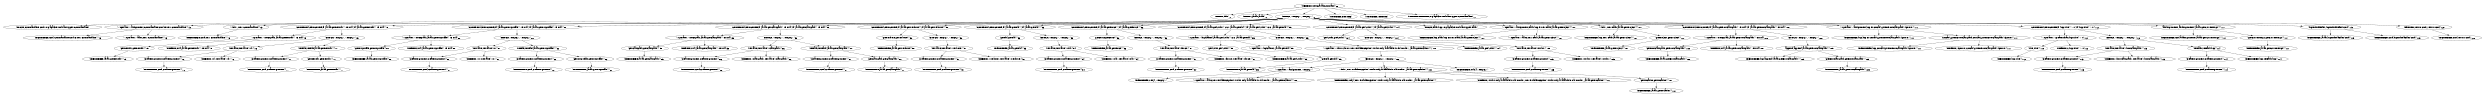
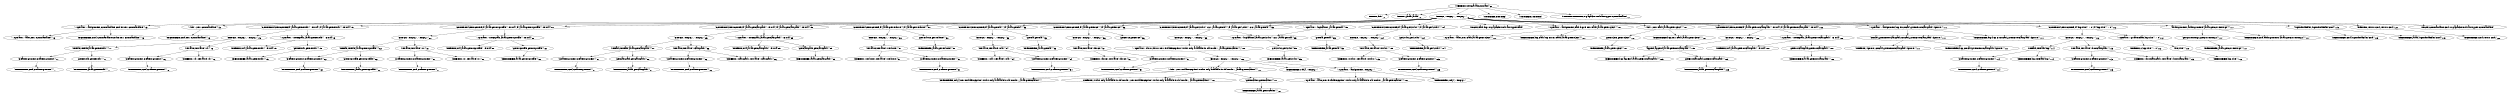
  digraph {
    n1 [label=<(METHOD,setupJavahCommand)<SUB>22</SUB>>]
    n2 [label=<(PARAM,this)<SUB>72</SUB>>]
    n3 [label=<(PARAM,Javah javah)<SUB>72</SUB>>]
    n4 [label=<(BLOCK,&lt;empty&gt;,&lt;empty&gt;)<SUB>72</SUB>>]
    n5 [label=<(MODIFIER,PRIVATE)>]
    n6 [label=<(MODIFIER,VIRTUAL)>]
    n7 [label=<(METHOD_RETURN,org.apache.tools.ant.types.Commandline)<SUB>72</SUB>>]
    n8 [label=<(LOCAL,Commandline cmd: org.apache.tools.ant.types.Commandline)>]
    n9 [label=<(&lt;operator&gt;.assignment,Commandline cmd = new Commandline())<SUB>73</SUB>>]
    n10 [label=<(&lt;init&gt;,new Commandline())<SUB>73</SUB>>]
    n11 [label=<(CONTROL_STRUCTURE,if (javah.getDestdir() != null),if (javah.getDestdir() != null))<SUB>75</SUB>>]
    n12 [label=<(CONTROL_STRUCTURE,if (javah.getOutputfile() != null),if (javah.getOutputfile() != null))<SUB>80</SUB>>]
    n13 [label=<(CONTROL_STRUCTURE,if (javah.getClasspath() != null),if (javah.getClasspath() != null))<SUB>85</SUB>>]
    n14 [label=<(CONTROL_STRUCTURE,if (javah.getVerbose()),if (javah.getVerbose()))<SUB>90</SUB>>]
    n15 [label=<(CONTROL_STRUCTURE,if (javah.getOld()),if (javah.getOld()))<SUB>93</SUB>>]
    n16 [label=<(CONTROL_STRUCTURE,if (javah.getForce()),if (javah.getForce()))<SUB>96</SUB>>]
    n17 [label=<(CONTROL_STRUCTURE,if (javah.getStubs() &amp;&amp; !javah.getOld()),if (javah.getStubs() &amp;&amp; !javah.getOld()))<SUB>99</SUB>>]
    n18 [label=<(CONTROL_STRUCTURE,if (javah.getStubs()),if (javah.getStubs()))<SUB>104</SUB>>]
    n19 [label=<(LOCAL,Path bcp: org.apache.tools.ant.types.Path)>]
    n20 [label=<(&lt;operator&gt;.assignment,Path bcp = new Path(javah.getProject()))<SUB>107</SUB>>]
    n21 [label=<(&lt;init&gt;,new Path(javah.getProject()))<SUB>107</SUB>>]
    n22 [label=<(CONTROL_STRUCTURE,if (javah.getBootclasspath() != null),if (javah.getBootclasspath() != null))<SUB>108</SUB>>]
    n23 [label=<(&lt;operator&gt;.assignment,bcp = concatSystemBootClasspath(&quot;ignore&quot;))<SUB>111</SUB>>]
    n24 [label=<(CONTROL_STRUCTURE,if (bcp.size() &gt; 0),if (bcp.size() &gt; 0))<SUB>112</SUB>>]
    n25 [label=<(addArguments,addArguments(javah.getCurrentArgs()))<SUB>117</SUB>>]
    n26 [label=<(logAndAddFiles,logAndAddFiles(cmd))<SUB>119</SUB>>]
    n27 [label=<(RETURN,return cmd;,return cmd;)<SUB>120</SUB>>]
    n28 [label=<(IDENTIFIER,cmd,Commandline cmd = new Commandline())<SUB>73</SUB>>]
    n29 [label=<(&lt;operator&gt;.alloc,new Commandline())<SUB>73</SUB>>]
    n30 [label=<(IDENTIFIER,cmd,new Commandline())<SUB>73</SUB>>]
    n31 [label=<(&lt;operator&gt;.notEquals,javah.getDestdir() != null)<SUB>75</SUB>>]
    n32 [label=<(BLOCK,&lt;empty&gt;,&lt;empty&gt;)<SUB>75</SUB>>]
    n33 [label=<(&lt;operator&gt;.notEquals,javah.getOutputfile() != null)<SUB>80</SUB>>]
    n34 [label=<(BLOCK,&lt;empty&gt;,&lt;empty&gt;)<SUB>80</SUB>>]
    n35 [label=<(&lt;operator&gt;.notEquals,javah.getClasspath() != null)<SUB>85</SUB>>]
    n36 [label=<(BLOCK,&lt;empty&gt;,&lt;empty&gt;)<SUB>85</SUB>>]
    n37 [label=<(getVerbose,getVerbose())<SUB>90</SUB>>]
    n38 [label=<(BLOCK,&lt;empty&gt;,&lt;empty&gt;)<SUB>90</SUB>>]
    n39 [label=<(getOld,getOld())<SUB>93</SUB>>]
    n40 [label=<(BLOCK,&lt;empty&gt;,&lt;empty&gt;)<SUB>93</SUB>>]
    n41 [label=<(getForce,getForce())<SUB>96</SUB>>]
    n42 [label=<(BLOCK,&lt;empty&gt;,&lt;empty&gt;)<SUB>96</SUB>>]
    n43 [label=<(&lt;operator&gt;.logicalAnd,javah.getStubs() &amp;&amp; !javah.getOld())<SUB>99</SUB>>]
    n44 [label=<(BLOCK,&lt;empty&gt;,&lt;empty&gt;)<SUB>99</SUB>>]
    n45 [label=<(getStubs,getStubs())<SUB>104</SUB>>]
    n46 [label=<(BLOCK,&lt;empty&gt;,&lt;empty&gt;)<SUB>104</SUB>>]
    n47 [label=<(IDENTIFIER,bcp,Path bcp = new Path(javah.getProject()))<SUB>107</SUB>>]
    n48 [label=<(&lt;operator&gt;.alloc,new Path(javah.getProject()))<SUB>107</SUB>>]
    n49 [label=<(IDENTIFIER,bcp,new Path(javah.getProject()))<SUB>107</SUB>>]
    n50 [label=<(getProject,getProject())<SUB>107</SUB>>]
    n51 [label=<(&lt;operator&gt;.notEquals,javah.getBootclasspath() != null)<SUB>108</SUB>>]
    n52 [label=<(BLOCK,&lt;empty&gt;,&lt;empty&gt;)<SUB>108</SUB>>]
    n53 [label=<(IDENTIFIER,bcp,bcp = concatSystemBootClasspath(&quot;ignore&quot;))<SUB>111</SUB>>]
    n54 [label=<(concatSystemBootClasspath,concatSystemBootClasspath(&quot;ignore&quot;))<SUB>111</SUB>>]
    n55 [label=<(&lt;operator&gt;.greaterThan,bcp.size() &gt; 0)<SUB>112</SUB>>]
    n56 [label=<(BLOCK,&lt;empty&gt;,&lt;empty&gt;)<SUB>112</SUB>>]
    n57 [label=<(IDENTIFIER,cmd,addArguments(javah.getCurrentArgs()))<SUB>117</SUB>>]
    n58 [label=<(getCurrentArgs,getCurrentArgs())<SUB>117</SUB>>]
    n59 [label=<(IDENTIFIER,javah,logAndAddFiles(cmd))<SUB>119</SUB>>]
    n60 [label=<(IDENTIFIER,cmd,logAndAddFiles(cmd))<SUB>119</SUB>>]
    n61 [label=<(IDENTIFIER,cmd,return cmd;)<SUB>120</SUB>>]
    n62 [label=<(getDestdir,getDestdir())<SUB>75</SUB>>]
    n63 [label=<(LITERAL,null,javah.getDestdir() != null)<SUB>75</SUB>>]
    n64 [label=<(setValue,setValue(&quot;-d&quot;))<SUB>76</SUB>>]
    n65 [label=<(setFile,setFile(javah.getDestdir()))<SUB>77</SUB>>]
    n66 [label=<(IDENTIFIER,javah,getDestdir())<SUB>75</SUB>>]
    n67 [label=<(createArgument,createArgument())<SUB>76</SUB>>]
    n68 [label=<(LITERAL,&quot;-d&quot;,setValue(&quot;-d&quot;))<SUB>76</SUB>>]
    n69 [label=<(createArgument,createArgument())<SUB>77</SUB>>]
    n70 [label=<(getDestdir,getDestdir())<SUB>77</SUB>>]
    n71 [label=<(IDENTIFIER,cmd,createArgument())<SUB>76</SUB>>]
    n72 [label=<(IDENTIFIER,cmd,createArgument())<SUB>77</SUB>>]
    n73 [label=<(IDENTIFIER,javah,getDestdir())<SUB>77</SUB>>]
    n74 [label=<(getOutputfile,getOutputfile())<SUB>80</SUB>>]
    n75 [label=<(LITERAL,null,javah.getOutputfile() != null)<SUB>80</SUB>>]
    n76 [label=<(setValue,setValue(&quot;-o&quot;))<SUB>81</SUB>>]
    n77 [label=<(setFile,setFile(javah.getOutputfile()))<SUB>82</SUB>>]
    n78 [label=<(IDENTIFIER,javah,getOutputfile())<SUB>80</SUB>>]
    n79 [label=<(createArgument,createArgument())<SUB>81</SUB>>]
    n80 [label=<(LITERAL,&quot;-o&quot;,setValue(&quot;-o&quot;))<SUB>81</SUB>>]
    n81 [label=<(createArgument,createArgument())<SUB>82</SUB>>]
    n82 [label=<(getOutputfile,getOutputfile())<SUB>82</SUB>>]
    n83 [label=<(IDENTIFIER,cmd,createArgument())<SUB>81</SUB>>]
    n84 [label=<(IDENTIFIER,cmd,createArgument())<SUB>82</SUB>>]
    n85 [label=<(IDENTIFIER,javah,getOutputfile())<SUB>82</SUB>>]
    n86 [label=<(getClasspath,getClasspath())<SUB>85</SUB>>]
    n87 [label=<(LITERAL,null,javah.getClasspath() != null)<SUB>85</SUB>>]
    n88 [label=<(setValue,setValue(&quot;-classpath&quot;))<SUB>86</SUB>>]
    n89 [label=<(setPath,setPath(javah.getClasspath()))<SUB>87</SUB>>]
    n90 [label=<(IDENTIFIER,javah,getClasspath())<SUB>85</SUB>>]
    n91 [label=<(createArgument,createArgument())<SUB>86</SUB>>]
    n92 [label=<(LITERAL,&quot;-classpath&quot;,setValue(&quot;-classpath&quot;))<SUB>86</SUB>>]
    n93 [label=<(createArgument,createArgument())<SUB>87</SUB>>]
    n94 [label=<(getClasspath,getClasspath())<SUB>87</SUB>>]
    n95 [label=<(IDENTIFIER,cmd,createArgument())<SUB>86</SUB>>]
    n96 [label=<(IDENTIFIER,cmd,createArgument())<SUB>87</SUB>>]
    n97 [label=<(IDENTIFIER,javah,getClasspath())<SUB>87</SUB>>]
    n98 [label=<(IDENTIFIER,javah,getVerbose())<SUB>90</SUB>>]
    n99 [label=<(setValue,setValue(&quot;-verbose&quot;))<SUB>91</SUB>>]
    n100 [label=<(createArgument,createArgument())<SUB>91</SUB>>]
    n101 [label=<(LITERAL,&quot;-verbose&quot;,setValue(&quot;-verbose&quot;))<SUB>91</SUB>>]
    n102 [label=<(IDENTIFIER,cmd,createArgument())<SUB>91</SUB>>]
    n103 [label=<(IDENTIFIER,javah,getOld())<SUB>93</SUB>>]
    n104 [label=<(setValue,setValue(&quot;-old&quot;))<SUB>94</SUB>>]
    n105 [label=<(createArgument,createArgument())<SUB>94</SUB>>]
    n106 [label=<(LITERAL,&quot;-old&quot;,setValue(&quot;-old&quot;))<SUB>94</SUB>>]
    n107 [label=<(IDENTIFIER,cmd,createArgument())<SUB>94</SUB>>]
-   n108 [label=<(IDENTIFIER,javah,getForce())<SUB>96</SUB>>]
    n109 [label=<(setValue,setValue(&quot;-force&quot;))<SUB>97</SUB>>]
    n110 [label=<(createArgument,createArgument())<SUB>97</SUB>>]
    n111 [label=<(LITERAL,&quot;-force&quot;,setValue(&quot;-force&quot;))<SUB>97</SUB>>]
    n112 [label=<(IDENTIFIER,cmd,createArgument())<SUB>97</SUB>>]
    n113 [label=<(getStubs,getStubs())<SUB>99</SUB>>]
    n114 [label=<(&lt;operator&gt;.logicalNot,!javah.getOld())<SUB>99</SUB>>]
    n115 [label=<(&lt;operator&gt;.throw,throw new BuildException(&quot;stubs only available in old mode.&quot;, javah.getLocation());)<SUB>100</SUB>>]
    n116 [label=<(IDENTIFIER,javah,getStubs())<SUB>99</SUB>>]
    n117 [label=<(getOld,getOld())<SUB>99</SUB>>]
    n118 [label=<(IDENTIFIER,javah,getOld())<SUB>99</SUB>>]
    n119 [label=<(BLOCK,&lt;empty&gt;,&lt;empty&gt;)<SUB>100</SUB>>]
    n120 [label=<(&lt;operator&gt;.assignment,&lt;empty&gt;)>]
    n121 [label=<(&lt;init&gt;,new BuildException(&quot;stubs only available in old mode.&quot;, javah.getLocation()))<SUB>100</SUB>>]
    n122 [label=<(IDENTIFIER,$obj4,&lt;empty&gt;)>]
    n123 [label=<(IDENTIFIER,$obj4,&lt;empty&gt;)>]
    n124 [label=<(&lt;operator&gt;.alloc,new BuildException(&quot;stubs only available in old mode.&quot;, javah.getLocation()))<SUB>100</SUB>>]
    n125 [label=<(IDENTIFIER,$obj4,new BuildException(&quot;stubs only available in old mode.&quot;, javah.getLocation()))>]
    n126 [label=<(LITERAL,&quot;stubs only available in old mode.&quot;,new BuildException(&quot;stubs only available in old mode.&quot;, javah.getLocation()))<SUB>101</SUB>>]
    n127 [label=<(getLocation,getLocation())<SUB>101</SUB>>]
    n128 [label=<(IDENTIFIER,javah,getLocation())<SUB>101</SUB>>]
    n129 [label=<(IDENTIFIER,javah,getStubs())<SUB>104</SUB>>]
    n130 [label=<(setValue,setValue(&quot;-stubs&quot;))<SUB>105</SUB>>]
    n131 [label=<(createArgument,createArgument())<SUB>105</SUB>>]
    n132 [label=<(LITERAL,&quot;-stubs&quot;,setValue(&quot;-stubs&quot;))<SUB>105</SUB>>]
    n133 [label=<(IDENTIFIER,cmd,createArgument())<SUB>105</SUB>>]
    n134 [label=<(IDENTIFIER,javah,getProject())<SUB>107</SUB>>]
    n135 [label=<(getBootclasspath,getBootclasspath())<SUB>108</SUB>>]
    n136 [label=<(LITERAL,null,javah.getBootclasspath() != null)<SUB>108</SUB>>]
    n137 [label=<(append,append(javah.getBootclasspath()))<SUB>109</SUB>>]
    n138 [label=<(IDENTIFIER,javah,getBootclasspath())<SUB>108</SUB>>]
    n139 [label=<(IDENTIFIER,bcp,append(javah.getBootclasspath()))<SUB>109</SUB>>]
    n140 [label=<(getBootclasspath,getBootclasspath())<SUB>109</SUB>>]
    n141 [label=<(IDENTIFIER,javah,getBootclasspath())<SUB>109</SUB>>]
    n142 [label=<(IDENTIFIER,bcp,concatSystemBootClasspath(&quot;ignore&quot;))<SUB>111</SUB>>]
    n143 [label=<(LITERAL,&quot;ignore&quot;,concatSystemBootClasspath(&quot;ignore&quot;))<SUB>111</SUB>>]
    n144 [label=<(size,size())<SUB>110</SUB>>]
    n145 [label=<(LITERAL,0,bcp.size() &gt; 0)<SUB>112</SUB>>]
    n146 [label=<(setValue,setValue(&quot;-bootclasspath&quot;))<SUB>113</SUB>>]
    n147 [label=<(setPath,setPath(bcp))<SUB>114</SUB>>]
    n148 [label=<(IDENTIFIER,bcp,size())<SUB>112</SUB>>]
    n149 [label=<(createArgument,createArgument())<SUB>113</SUB>>]
    n150 [label=<(LITERAL,&quot;-bootclasspath&quot;,setValue(&quot;-bootclasspath&quot;))<SUB>113</SUB>>]
    n151 [label=<(createArgument,createArgument())<SUB>114</SUB>>]
    n152 [label=<(IDENTIFIER,bcp,setPath(bcp))<SUB>114</SUB>>]
    n153 [label=<(IDENTIFIER,cmd,createArgument())<SUB>113</SUB>>]
    n154 [label=<(IDENTIFIER,cmd,createArgument())<SUB>114</SUB>>]
    n155 [label=<(IDENTIFIER,javah,getCurrentArgs())<SUB>117</SUB>>]
    n1 -> n2
    n1 -> n3
    n1 -> n4
    n1 -> n5
    n1 -> n6
    n1 -> n7
    n4 -> n8
    n4 -> n9
    n4 -> n10
    n4 -> n11
    n4 -> n12
    n4 -> n13
    n4 -> n14
    n4 -> n15
    n4 -> n16
    n4 -> n17
    n4 -> n18
    n4 -> n19
    n4 -> n20
    n4 -> n21
    n4 -> n22
    n4 -> n23
    n4 -> n24
    n4 -> n25
    n4 -> n26
    n4 -> n27
    n9 -> n28
    n9 -> n29
    n10 -> n30
    n11 -> n31
    n11 -> n32
    n12 -> n33
    n12 -> n34
    n13 -> n35
    n13 -> n36
    n14 -> n37
    n14 -> n38
    n15 -> n39
    n15 -> n40
    n16 -> n41
    n16 -> n42
    n17 -> n43
    n17 -> n44
    n18 -> n45
    n18 -> n46
    n20 -> n47
    n20 -> n48
    n21 -> n49
    n21 -> n50
    n22 -> n51
    n22 -> n52
    n23 -> n53
    n23 -> n54
    n24 -> n55
    n24 -> n56
    n25 -> n57
    n25 -> n58
    n26 -> n59
    n26 -> n60
    n27 -> n61
    n31 -> n62
    n31 -> n63
    n32 -> n64
    n32 -> n65
    n33 -> n74
    n33 -> n75
    n34 -> n76
    n34 -> n77
    n35 -> n86
    n35 -> n87
    n36 -> n88
    n36 -> n89
    n37 -> n98
    n38 -> n99
    n39 -> n103
    n40 -> n104
-   n41 -> n108
    n42 -> n109
    n43 -> n113
-   n43 -> n114
+   n114 -> n43
    n44 -> n115
    n45 -> n129
    n46 -> n130
    n50 -> n134
    n51 -> n135
    n51 -> n136
    n52 -> n137
    n54 -> n142
    n54 -> n143
    n55 -> n144
    n55 -> n145
    n56 -> n146
    n56 -> n147
    n58 -> n155
    n62 -> n66
    n64 -> n67
    n64 -> n68
    n65 -> n69
    n65 -> n70
    n67 -> n71
    n69 -> n72
    n70 -> n73
    n74 -> n78
    n76 -> n79
    n76 -> n80
    n77 -> n81
    n77 -> n82
    n79 -> n83
    n81 -> n84
    n82 -> n85
    n86 -> n90
    n88 -> n91
    n88 -> n92
    n89 -> n93
    n89 -> n94
    n91 -> n95
    n93 -> n96
    n94 -> n97
    n99 -> n100
    n99 -> n101
    n100 -> n102
    n104 -> n105
    n104 -> n106
    n105 -> n107
    n109 -> n110
    n109 -> n111
    n110 -> n112
    n113 -> n116
    n114 -> n117
    n115 -> n119
    n117 -> n118
    n119 -> n120
    n119 -> n121
    n119 -> n122
    n120 -> n123
    n120 -> n124
    n121 -> n125
    n121 -> n126
    n121 -> n127
    n127 -> n128
    n130 -> n131
    n130 -> n132
    n131 -> n133
    n135 -> n138
    n137 -> n139
    n137 -> n140
    n140 -> n141
    n144 -> n148
    n146 -> n149
    n146 -> n150
    n147 -> n151
    n147 -> n152
    n149 -> n153
    n151 -> n154
  }
